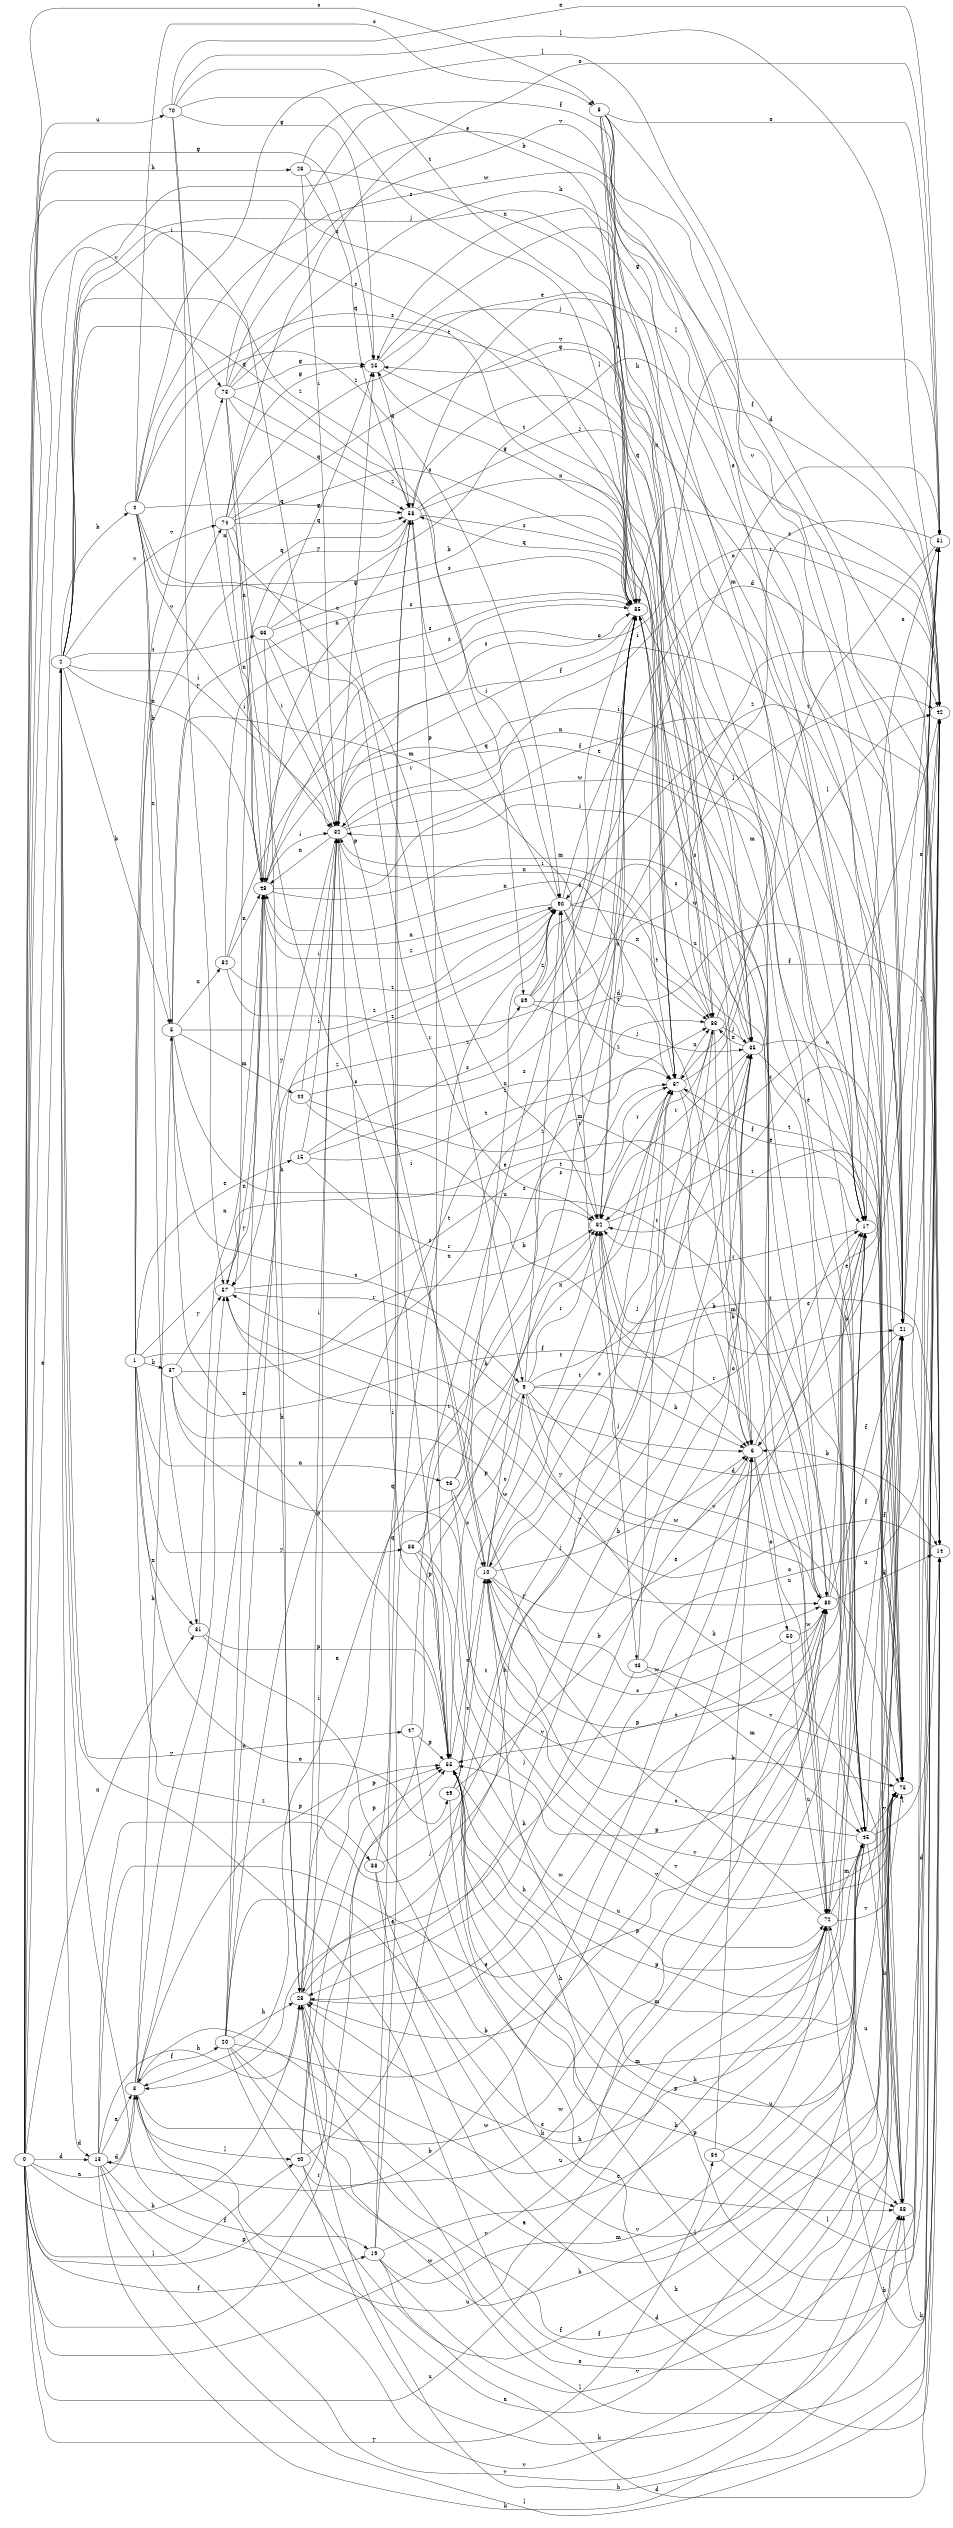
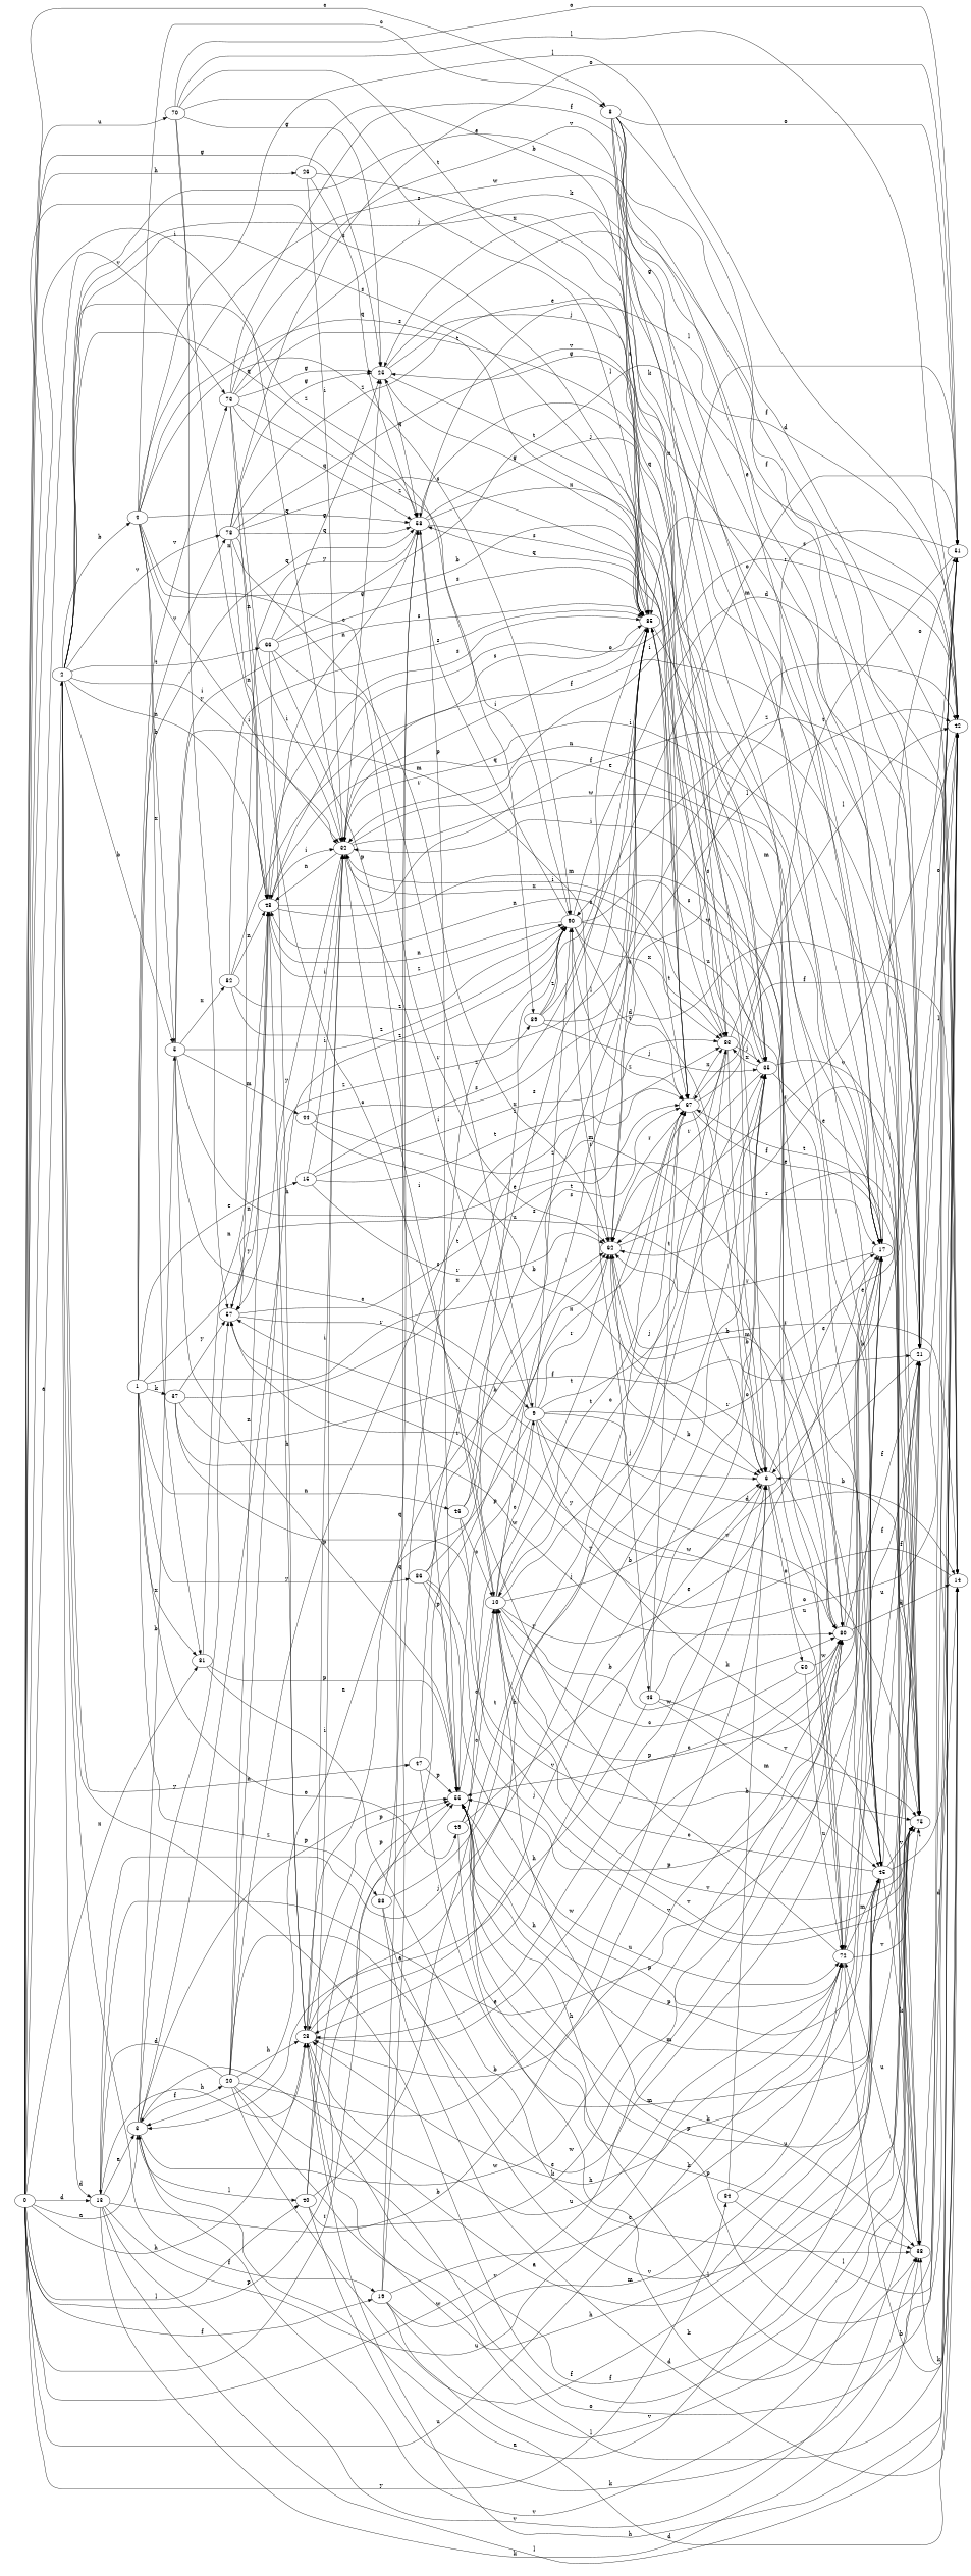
  strict digraph {
    rankdir=LR
    0
    2
    3
    8
    13
    19
    25
    26
    28
    32
    40
    55
    62
    n14 [label=85]
    70
    72
    73
    80
    81
    84
    17
    58
-   74
+   74 [label=78]
    4
    5
    35
    47
    48
    66
    75
    89
    20
    n33 [label=57]
    14
    21
    45
    51
    83
    6
    42
    38
    90
    67
    10
    1
    15
    37
    46
    49
    86
    88
    9
    43
    44
    82
    50
    0 -> 2 [label=a]
    0 -> 3 [label=a]
    0 -> 8 [label=c]
    0 -> 13 [label=d]
    0 -> 19 [label=f]
    0 -> 25 [label=g]
    0 -> 26 [label=h]
    0 -> 28 [label=h]
    0 -> 32 [label=i]
    0 -> 40 [label=l]
    0 -> 55 [label=p]
    0 -> 62 [label=r]
    0 -> n14 [label=s]
    0 -> 70 [label=u]
    0 -> 72 [label=u]
    0 -> 73 [label=v]
    0 -> 80 [label=w]
    0 -> 81 [label=x]
    0 -> 84 [label=y]
    2 -> 13 [label=d]
    2 -> 19 [label=f]
    2 -> 32 [label=i]
    2 -> n14 [label=s]
    2 -> 17 [label=e]
    2 -> 58 [label=q]
    2 -> 74 [label=v]
    2 -> 4 [label=b]
    2 -> 5 [label=b]
    2 -> 35 [label=j]
    2 -> 47 [label=n]
    2 -> 48 [label=n]
    2 -> 66 [label=t]
    2 -> 75 [label=v]
    2 -> 89 [label=z]
-   3 -> 13 [label=d]
+   20 -> 13 [label=d]
    3 -> 40 [label=l]
    3 -> 55 [label=p]
    3 -> 80 [label=w]
    3 -> 5 [label=b]
    3 -> 75 [label=v]
    3 -> 89 [label=z]
    3 -> 20 [label=f]
    3 -> n33 [label=y]
    8 -> n14 [label=s]
    8 -> 17 [label=e]
-   8 -> 75 [label=v]
+   8 -> 75 [label=f]
    8 -> 14 [label=d]
    8 -> 21 [label=f]
    8 -> 45 [label=m]
    8 -> 51 [label=o]
    8 -> 83 [label=x]
    13 -> 3 [label=a]
    13 -> 28 [label=h]
    13 -> 72 [label=u]
    13 -> 17 [label=e]
    13 -> 35 [label=j]
    13 -> 75 [label=v]
    13 -> 6 [label=b]
    13 -> 42 [label=l]
    13 -> 38 [label=k]
    19 -> 17 [label=e]
    19 -> 58 [label=q]
    19 -> 75 [label=v]
    19 -> 14 [label=d]
    19 -> 45 [label=m]
    19 -> 90 [label=z]
    25 -> 58 [label=q]
    25 -> 35 [label=j]
    25 -> 38 [label=k]
    25 -> 67 [label=t]
    26 -> 32 [label=i]
    26 -> 58 [label=q]
    26 -> 83 [label=x]
    26 -> 6 [label=b]
    28 -> 32 [label=i]
    28 -> 55 [label=p]
    28 -> 62 [label=r]
    28 -> 72 [label=u]
    28 -> 80 [label=w]
    28 -> 35 [label=j]
    28 -> 21 [label=f]
    32 -> 25 [label=g]
    32 -> n14 [label=s]
    32 -> 80 [label=w]
    32 -> 17 [label=e]
    32 -> 48 [label=n]
    32 -> n33 [label=y]
    32 -> 83 [label=x]
    40 -> 32 [label=i]
    40 -> 55 [label=p]
    40 -> 80 [label=w]
    40 -> 38 [label=k]
    40 -> 67 [label=t]
-   55 -> 32 [label=i]
+   9 -> 32 [label=i]
    55 -> 45 [label=m]
    55 -> 42 [label=l]
    55 -> 38 [label=k]
    55 -> 10 [label=c]
    62 -> n14 [label=s]
    62 -> 21 [label=f]
    62 -> 45 [label=m]
    62 -> 6 [label=b]
    n14 -> 25 [label=g]
    n14 -> 32 [label=i]
    n14 -> 58 [label=q]
    n14 -> 45 [label=m]
    n14 -> 67 [label=t]
    70 -> 25 [label=g]
    70 -> n14 [label=s]
    70 -> 48 [label=n]
    70 -> n33 [label=y]
    70 -> 51 [label=o]
    70 -> 42 [label=l]
    70 -> 67 [label=t]
    72 -> 55 [label=p]
    72 -> 75 [label=v]
    72 -> n33 [label=y]
    72 -> 14 [label=b]
    72 -> 21 [label=f]
    72 -> 45 [label=m]
    73 -> 25 [label=g]
    73 -> 32 [label=i]
    73 -> 58 [label=q]
    73 -> 48 [label=n]
    73 -> 75 [label=v]
    73 -> 21 [label=f]
    73 -> 38 [label=k]
    73 -> 90 [label=z]
    73 -> 67 [label=t]
    80 -> 28 [label=h]
    80 -> 32 [label=i]
    80 -> 55 [label=p]
    80 -> 62 [label=r]
    80 -> 17 [label=e]
    80 -> 14 [label=d]
    80 -> 21 [label=f]
    81 -> 55 [label=p]
    81 -> 48 [label=n]
    81 -> 38 [label=k]
    84 -> 72 [label=u]
    84 -> 6 [label=b]
    84 -> 42 [label=l]
    17 -> 28 [label=h]
    17 -> 55 [label=p]
    17 -> 62 [label=r]
    17 -> 48 [label=n]
    17 -> 51 [label=o]
    17 -> 10 [label=c]
    58 -> 55 [label=p]
    58 -> n14 [label=s]
    58 -> 35 [label=j]
    58 -> 48 [label=n]
    58 -> n33 [label=y]
    58 -> 83 [label=x]
    58 -> 42 [label=l]
    74 -> 25 [label=g]
    74 -> 62 [label=r]
    74 -> n14 [label=s]
    74 -> 17 [label=e]
    74 -> 58 [label=q]
    74 -> 48 [label=n]
    74 -> 75 [label=v]
    74 -> 51 [label=o]
    74 -> 10 [label=c]
    4 -> 8 [label=c]
    4 -> 32 [label=i]
    4 -> n14 [label=s]
    4 -> 80 [label=w]
    4 -> 81 [label=x]
    4 -> 58 [label=q]
    4 -> 5 [label=b]
    4 -> 6 [label=b]
    4 -> 42 [label=l]
    4 -> 90 [label=z]
    4 -> 9 [label=c]
    5 -> 55 [label=p]
    5 -> n14 [label=s]
    5 -> 72 [label=u]
    5 -> 90 [label=z]
    5 -> 9 [label=c]
    5 -> 43 [label=m]
    5 -> 44 [label=m]
    5 -> 82 [label=x]
    35 -> 25 [label=g]
    35 -> 28 [label=h]
    35 -> 32 [label=i]
    35 -> 62 [label=r]
    35 -> n14 [label=s]
    35 -> 17 [label=e]
    35 -> 75 [label=v]
    35 -> 83 [label=x]
    47 -> 55 [label=p]
    47 -> n14 [label=s]
    47 -> 45 [label=m]
    48 -> 28 [label=h]
    48 -> 32 [label=i]
    48 -> n14 [label=s]
    48 -> n33 [label=y]
    48 -> 21 [label=f]
    48 -> 45 [label=m]
    48 -> 51 [label=o]
    48 -> 90 [label=z]
    66 -> 25 [label=g]
    66 -> 28 [label=h]
    66 -> 55 [label=p]
    66 -> 62 [label=r]
    66 -> n14 [label=s]
    66 -> 42 [label=l]
    75 -> 32 [label=i]
    75 -> 62 [label=r]
    75 -> 6 [label=b]
    89 -> n14 [label=s]
    89 -> 35 [label=j]
    89 -> 51 [label=o]
    89 -> 42 [label=l]
    89 -> 90 [label=z]
    20 -> 28 [label=h]
    20 -> n14 [label=s]
    20 -> 17 [label=e]
    20 -> 48 [label=n]
    20 -> 21 [label=f]
    20 -> 51 [label=o]
    20 -> 6 [label=b]
    20 -> 42 [label=l]
    20 -> 90 [label=z]
    n33 -> 48 [label=n]
    n33 -> 6 [label=b]
    n33 -> 67 [label=t]
    14 -> 62 [label=r]
    14 -> n33 [label=y]
    14 -> 38 [label=k]
    14 -> 90 [label=z]
    21 -> 3 [label=a]
    21 -> 25 [label=g]
    21 -> 55 [label=p]
    21 -> 72 [label=u]
    21 -> n33 [label=y]
    21 -> 51 [label=o]
    21 -> 42 [label=l]
    45 -> 3 [label=a]
    45 -> 28 [label=h]
    45 -> 55 [label=p]
    45 -> 58 [label=q]
    45 -> 75 [label=v]
    45 -> 21 [label=f]
    45 -> 42 [label=l]
    45 -> 38 [label=k]
    45 -> 10 [label=c]
    51 -> 55 [label=p]
    51 -> 62 [label=r]
    51 -> 67 [label=t]
    83 -> 28 [label=h]
    83 -> n14 [label=s]
    83 -> 35 [label=j]
    83 -> 6 [label=b]
    83 -> 42 [label=l]
    83 -> 10 [label=c]
    6 -> 28 [label=h]
    6 -> 72 [label=u]
    6 -> 17 [label=e]
    6 -> 48 [label=n]
    6 -> 50 [label=o]
    42 -> 28 [label=h]
    42 -> 32 [label=i]
    42 -> 62 [label=r]
    42 -> n14 [label=s]
    42 -> 6 [label=b]
    38 -> 72 [label=u]
    38 -> 14 [label=d]
    38 -> 67 [label=t]
    90 -> 62 [label=r]
    90 -> 72 [label=u]
    90 -> 80 [label=w]
    90 -> 58 [label=q]
    90 -> 48 [label=n]
    90 -> 14 [label=d]
    90 -> 83 [label=x]
    90 -> 67 [label=t]
    67 -> 62 [label=r]
    67 -> 17 [label=e]
    67 -> 21 [label=f]
    67 -> 83 [label=x]
    67 -> 6 [label=b]
    67 -> 90 [label=z]
    10 -> 32 [label=i]
    10 -> n14 [label=s]
    10 -> 80 [label=w]
    10 -> 17 [label=e]
    10 -> 35 [label=j]
    10 -> 75 [label=v]
    10 -> 6 [label=b]
    10 -> 38 [label=k]
    10 -> 67 [label=t]
    10 -> 9 [label=c]
    1 -> 62 [label=r]
    1 -> 73 [label=v]
    1 -> 81 [label=x]
    1 -> 17 [label=e]
    1 -> 58 [label=q]
    1 -> 74 [label=v]
    1 -> 15 [label=e]
    1 -> 37 [label=k]
    1 -> 46 [label=n]
    1 -> 49 [label=o]
    1 -> 86 [label=y]
    1 -> 88 [label=z]
    15 -> 32 [label=i]
    15 -> 62 [label=r]
    15 -> n14 [label=s]
    15 -> 83 [label=x]
    15 -> 67 [label=t]
    37 -> 80 [label=w]
    37 -> 75 [label=v]
    37 -> n33 [label=y]
    37 -> 21 [label=f]
    37 -> 83 [label=x]
    46 -> 75 [label=v]
    46 -> 90 [label=z]
    46 -> 67 [label=t]
    46 -> 10 [label=c]
    49 -> 6 [label=b]
    49 -> 38 [label=k]
    49 -> 67 [label=t]
    49 -> 10 [label=c]
    86 -> 55 [label=p]
    86 -> n14 [label=s]
    86 -> 72 [label=u]
    86 -> 75 [label=v]
    86 -> 83 [label=x]
    88 -> 58 [label=q]
    88 -> 35 [label=j]
    88 -> 75 [label=v]
    88 -> 14 [label=d]
    9 -> 3 [label=a]
    9 -> 55 [label=p]
    9 -> 62 [label=r]
    9 -> 80 [label=w]
    9 -> 35 [label=j]
    9 -> 75 [label=v]
    9 -> 14 [label=d]
    9 -> 51 [label=o]
    9 -> 38 [label=k]
    9 -> 90 [label=z]
    43 -> 3 [label=a]
    43 -> 75 [label=v]
    43 -> 45 [label=m]
    43 -> 51 [label=o]
    43 -> 67 [label=t]
    44 -> 32 [label=i]
    44 -> 14 [label=d]
    44 -> 45 [label=m]
    44 -> 6 [label=b]
    82 -> n14 [label=s]
    82 -> 48 [label=n]
    82 -> 21 [label=f]
    82 -> 42 [label=l]
    82 -> 90 [label=z]
    50 -> 72 [label=u]
    50 -> 80 [label=w]
    50 -> 10 [label=c]
  }
